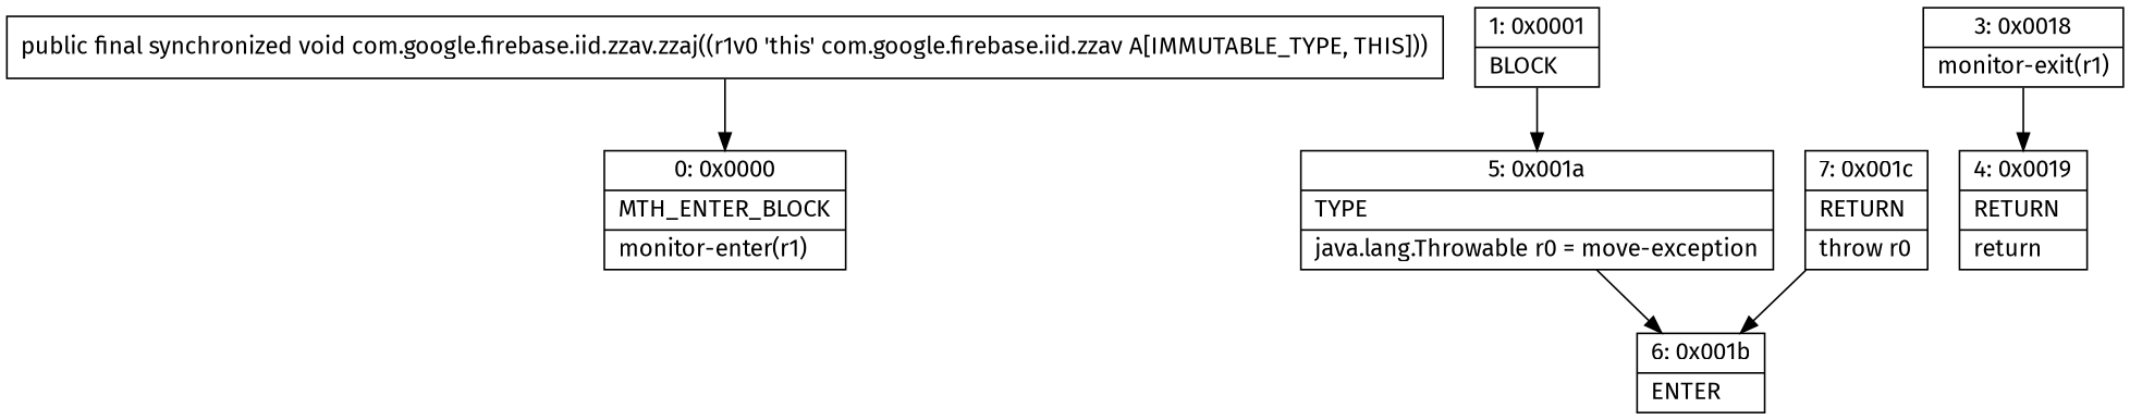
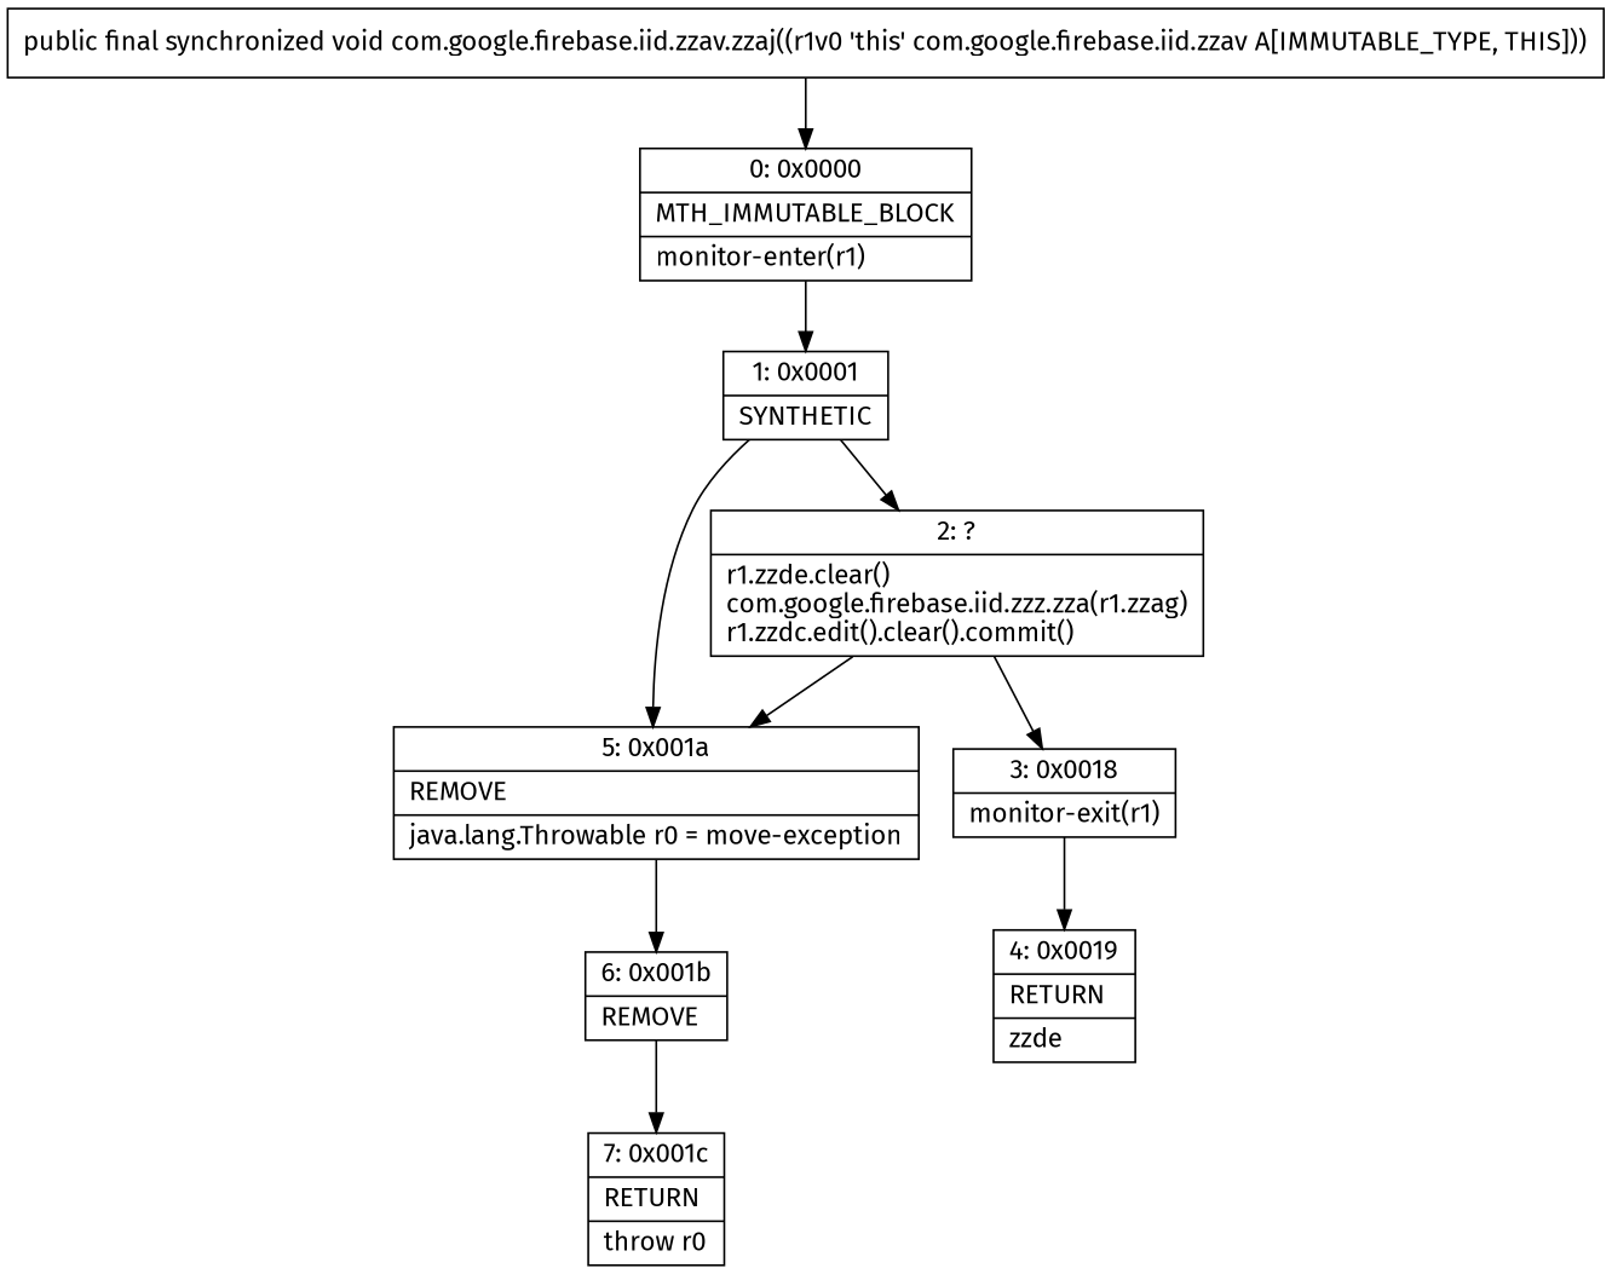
  digraph {
    fontname="Fira Sans"
    node [fontname="Fira Sans" shape=record]
    edge [fontname="Fira Sans"]
-   n1 [label="{0\:\ 0x0000|MTH_ENTER_BLOCK\l|monitor\-enter(r1)\l}"]
-   n2 [label="{1\:\ 0x0001|BLOCK\l}"]
-   n4 [label="{5\:\ 0x001a|TYPE\l|java.lang.Throwable r0 = move\-exception\l}"]
+   n1 [label="{0\:\ 0x0000|MTH_IMMUTABLE_BLOCK\l|monitor\-enter(r1)\l}"]
+   n2 [label="{1\:\ 0x0001|SYNTHETIC\l}"]
+   n3 [label="{2\:\ ?|r1.zzde.clear()\lcom.google.firebase.iid.zzz.zza(r1.zzag)\lr1.zzdc.edit().clear().commit()\l}"]
+   n4 [label="{5\:\ 0x001a|REMOVE\l|java.lang.Throwable r0 = move\-exception\l}"]
    n5 [label="{3\:\ 0x0018|monitor\-exit(r1)\l}"]
-   n6 [label="{6\:\ 0x001b|ENTER\l}"]
-   n7 [label="{4\:\ 0x0019|RETURN\l|return\l}"]
+   n6 [label="{6\:\ 0x001b|REMOVE\l}"]
+   n7 [label="{4\:\ 0x0019|RETURN\l|zzde\l}"]
    n8 [label="{7\:\ 0x001c|RETURN\l|throw r0\l}"]
    n9 [label="{public final synchronized void com.google.firebase.iid.zzav.zzaj((r1v0 'this' com.google.firebase.iid.zzav A[IMMUTABLE_TYPE, THIS])) }"]
+   n1 -> n2
+   n2 -> n3
    n2 -> n4
+   n3 -> n4
+   n3 -> n5
    n4 -> n6
    n5 -> n7
-   n8 -> n6
+   n6 -> n8
    n9 -> n1
  }
